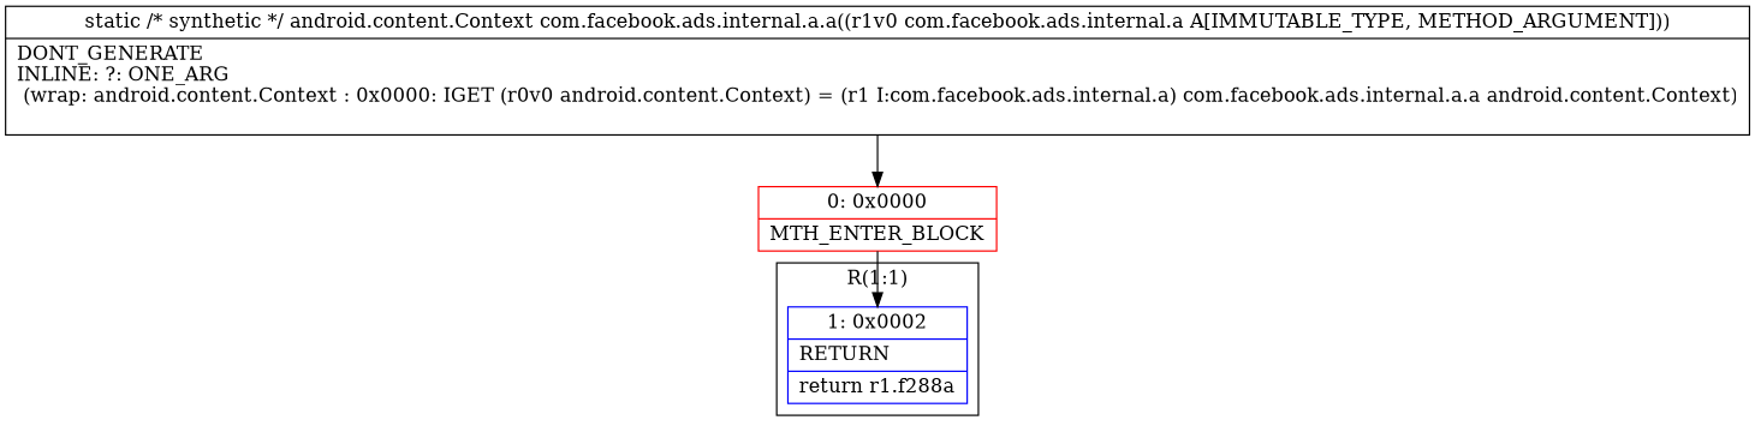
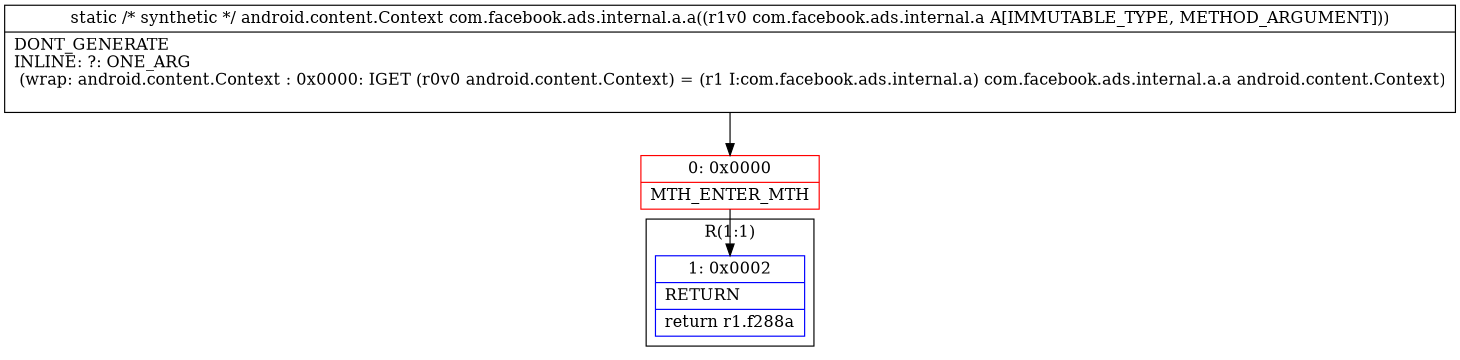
  digraph {
    node [shape=record]
    n1 [color=blue label="{1\:\ 0x0002|RETURN\l|return r1.f288a\l}"]
-   n2 [color=red label="{0\:\ 0x0000|MTH_ENTER_BLOCK\l}"]
+   n2 [color=red label="{0\:\ 0x0000|MTH_ENTER_MTH\l}"]
    n3 [label="{static \/* synthetic *\/ android.content.Context com.facebook.ads.internal.a.a((r1v0 com.facebook.ads.internal.a A[IMMUTABLE_TYPE, METHOD_ARGUMENT]))  | DONT_GENERATE\lINLINE: ?: ONE_ARG  \l  (wrap: android.content.Context : 0x0000: IGET  (r0v0 android.content.Context) = (r1 I:com.facebook.ads.internal.a) com.facebook.ads.internal.a.a android.content.Context)\l\l}"]
    subgraph cluster_1 {
      label="R(1:1)"
      n1
    }
    n2 -> n1
    n3 -> n2
  }
